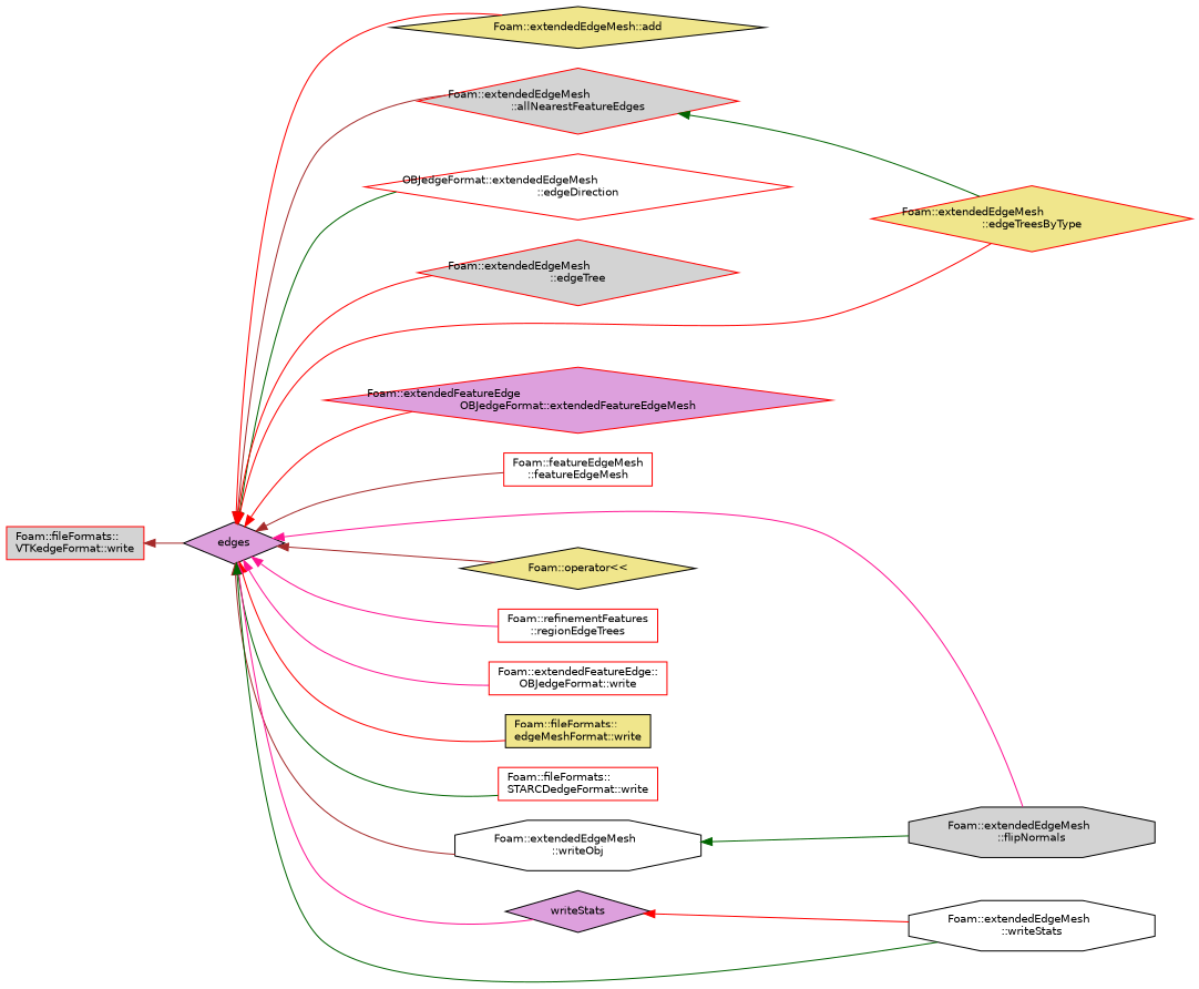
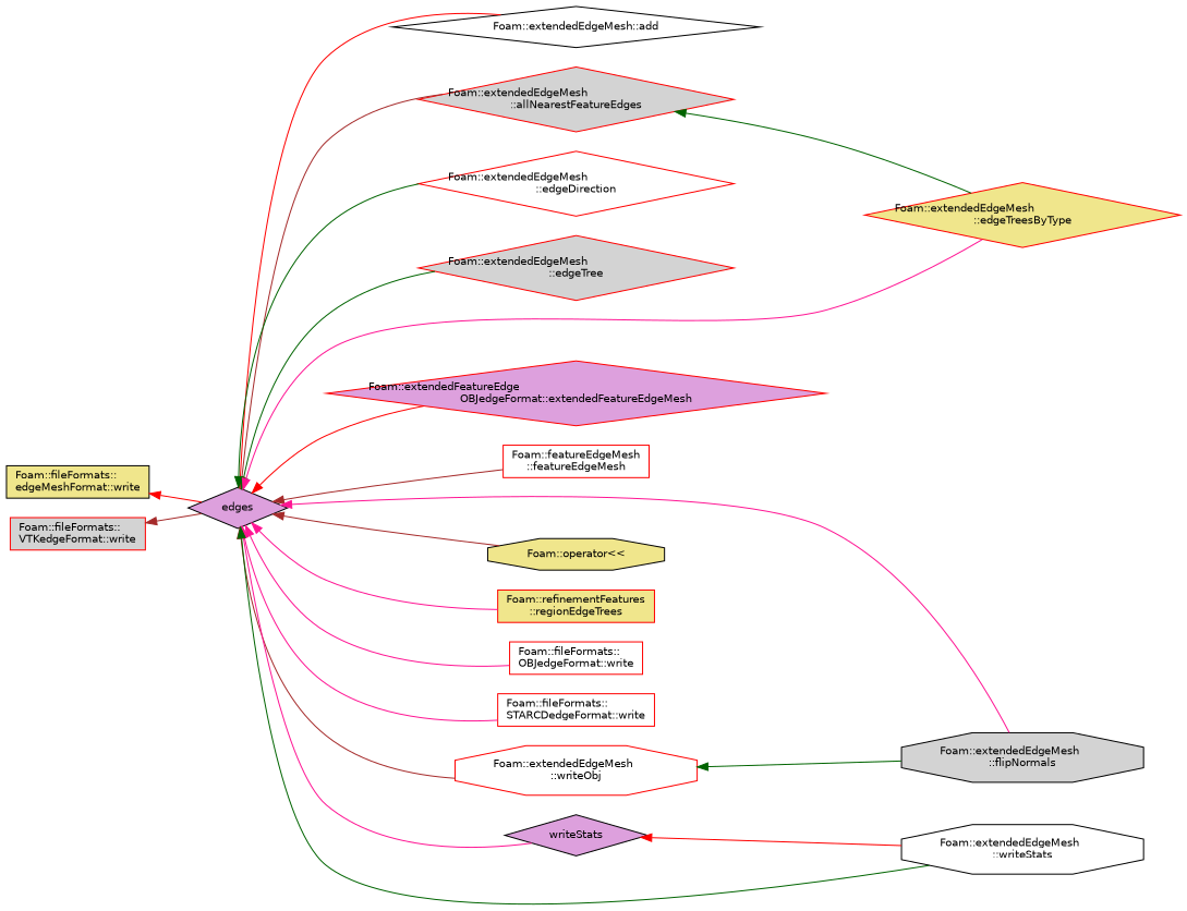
  digraph {
    rankdir=LR
    node [color=red fillcolor=white fontname=Helvetica fontsize=10 shape=diamond style=filled]
    edge [color=red dir=back fontname=Helvetica fontsize=10 labelfontname=Helvetica labelfontsize=10 style=solid]
    n1 [color=black fillcolor=plum fontcolor=black height=0.2 label=edges width=0.4]
-   n2 [color=black fillcolor=khaki height=0.2 label="Foam::extendedEdgeMesh::add" width=0.4]
+   n2 [color=black height=0.2 label="Foam::extendedEdgeMesh::add" width=0.4]
    n3 [fillcolor=lightgrey height=0.2 label="Foam::extendedEdgeMesh\l::allNearestFeatureEdges" width=0.4]
-   n4 [height=0.2 label="OBJedgeFormat::extendedEdgeMesh\l::edgeDirection" width=0.4]
+   n4 [height=0.2 label="Foam::extendedEdgeMesh\l::edgeDirection" width=0.4]
    n5 [fillcolor=lightgrey height=0.2 label="Foam::extendedEdgeMesh\l::edgeTree" width=0.4]
    n6 [fillcolor=khaki height=0.2 label="Foam::extendedEdgeMesh\l::edgeTreesByType" width=0.4]
    n7 [fillcolor=plum height=0.2 label="Foam::extendedFeatureEdge\lOBJedgeFormat::extendedFeatureEdgeMesh" width=0.4]
    n8 [height=0.2 label="Foam::featureEdgeMesh\l::featureEdgeMesh" shape=box width=0.4]
    n9 [color=black fillcolor=lightgrey height=0.2 label="Foam::extendedEdgeMesh\l::flipNormals" shape=octagon width=0.4]
-   n10 [color=black fillcolor=khaki height=0.2 label="Foam::operator\<\<" width=0.4]
-   n11 [height=0.2 label="Foam::refinementFeatures\l::regionEdgeTrees" shape=box width=0.4]
-   n12 [height=0.2 label="Foam::extendedFeatureEdge::\lOBJedgeFormat::write" shape=box width=0.4]
+   n10 [color=black fillcolor=khaki height=0.2 label="Foam::operator\<\<" shape=octagon width=0.4]
+   n11 [fillcolor=khaki height=0.2 label="Foam::refinementFeatures\l::regionEdgeTrees" shape=box width=0.4]
+   n12 [height=0.2 label="Foam::fileFormats::\lOBJedgeFormat::write" shape=box width=0.4]
    n13 [color=black fillcolor=khaki height=0.2 label="Foam::fileFormats::\ledgeMeshFormat::write" shape=box width=0.4]
    n14 [height=0.2 label="Foam::fileFormats::\lSTARCDedgeFormat::write" shape=box width=0.4]
-   n15 [color=black height=0.2 label="Foam::extendedEdgeMesh\l::writeObj" shape=octagon width=0.4]
+   n15 [height=0.2 label="Foam::extendedEdgeMesh\l::writeObj" shape=octagon width=0.4]
    n16 [color=black fillcolor=plum height=0.2 label=writeStats width=0.4]
    n17 [color=black height=0.2 label="Foam::extendedEdgeMesh\l::writeStats" shape=octagon width=0.4]
    n18 [fillcolor=lightgrey height=0.2 label="Foam::fileFormats::\lVTKedgeFormat::write" shape=box width=0.4]
    n1 -> n2
    n1 -> n3 [color=brown]
    n1 -> n4 [color=darkgreen]
-   n1 -> n5
-   n1 -> n6
+   n1 -> n5 [color=darkgreen]
+   n1 -> n6 [color=deeppink]
    n1 -> n7
    n1 -> n8 [color=brown]
    n1 -> n9 [color=deeppink]
    n1 -> n10 [color=brown]
    n1 -> n11 [color=deeppink]
    n1 -> n12 [color=deeppink]
-   n1 -> n13
-   n1 -> n14 [color=darkgreen]
+   n13 -> n1
+   n1 -> n14 [color=deeppink]
    n1 -> n15 [color=brown]
    n1 -> n16 [color=deeppink]
    n1 -> n17 [color=darkgreen]
    n3 -> n6 [color=darkgreen]
    n15 -> n9 [color=darkgreen]
    n16 -> n17
    n18 -> n1 [color=brown]
  }
